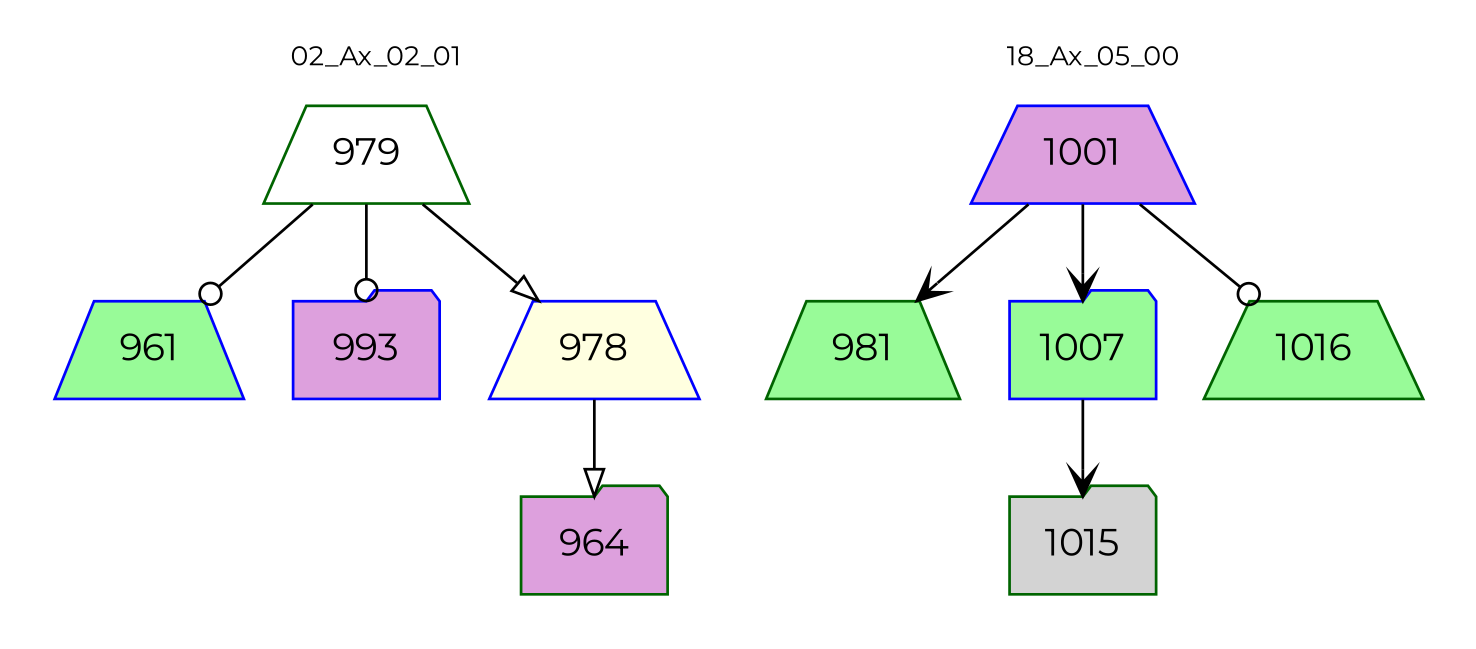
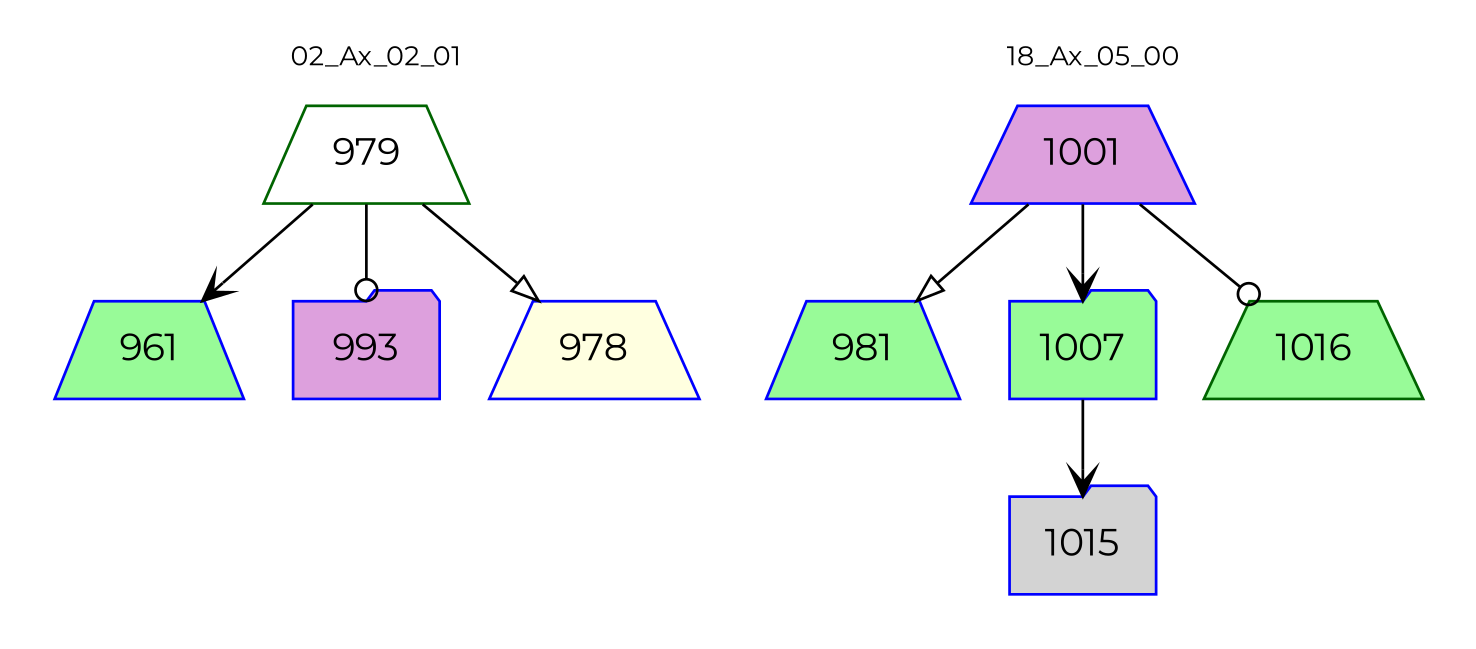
  digraph {
    fontname=Montserrat
    node [color=blue fillcolor=palegreen fontname=Montserrat shape=trapezium style=filled]
    edge [arrowhead=vee color=black fontname=Montserrat]
    n1 [color=darkgreen fillcolor=white label=979]
    n2 [label=961]
    n3 [fillcolor=plum label=993 shape=folder]
    n4 [fillcolor=lightyellow label=978]
-   n5 [color=darkgreen fillcolor=plum label=964 shape=folder]
    n6 [fillcolor=plum label=1001]
-   n7 [color=darkgreen label=981]
+   n7 [label=981]
    n8 [label=1007 shape=folder]
    n9 [color=darkgreen label=1016]
-   n10 [color=darkgreen fillcolor=lightgrey label=1015 shape=folder]
+   n10 [fillcolor=lightgrey label=1015 shape=folder]
    subgraph cluster_1 {
      color=white
      fontsize=10
      label="02_Ax_02_01"
      n1
      n2
      n3
      n4
-     n5
    }
    subgraph cluster_2 {
      color=white
      fontsize=10
      label="18_Ax_05_00"
      n6
      n7
      n8
      n9
      n10
    }
-   n1 -> n2 [arrowhead=odot]
+   n1 -> n2
    n1 -> n3 [arrowhead=odot]
    n1 -> n4 [arrowhead=onormal]
-   n4 -> n5 [arrowhead=onormal]
-   n6 -> n7
+   n6 -> n7 [arrowhead=onormal]
    n6 -> n8
    n6 -> n9 [arrowhead=odot]
    n8 -> n10
  }
